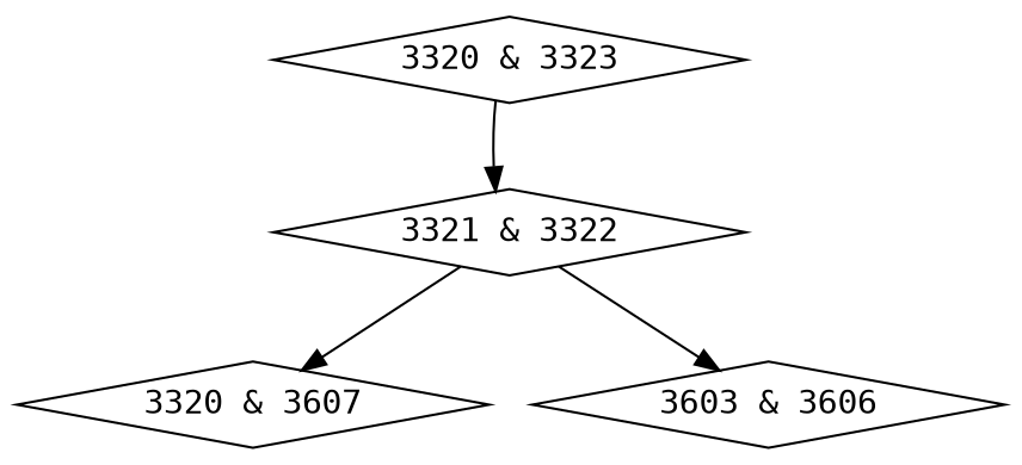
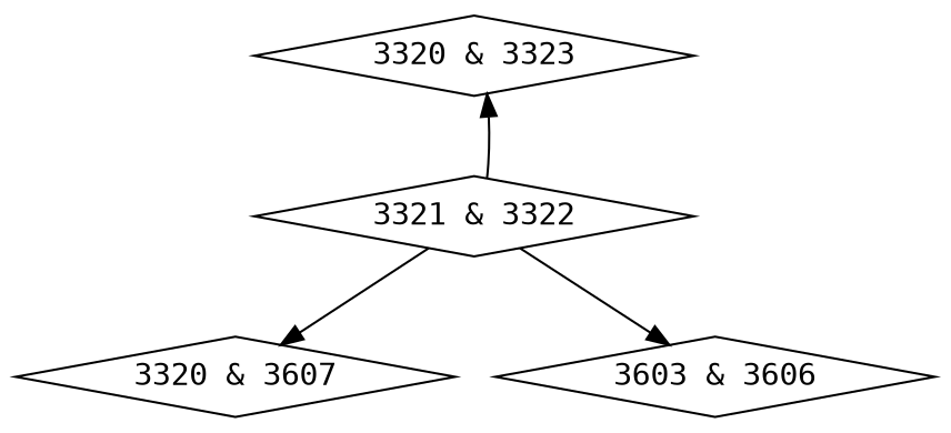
  digraph {
    fontname="DejaVu Sans Mono"
    node [fontname="DejaVu Sans Mono" shape=diamond]
    edge [fontname="DejaVu Sans Mono"]
    n1 [label="3320 & 3323"]
    n2 [label="3320 & 3607"]
    n3 [label="3603 & 3606"]
    n4 [label="3321 & 3322"]
-   n1 -> n4
+   n4 -> n1
    n4 -> n2
    n4 -> n3
  }
